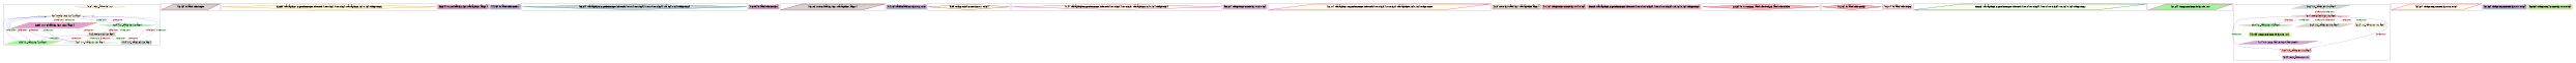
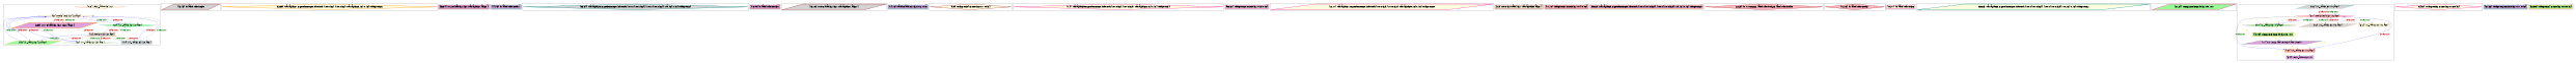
  digraph {
    node [color=brown fillcolor=lightyellow shape=folder style=filled fontsize=20 penwidth=3.0]
    edge [color=blue fontcolor=firebrick3 penwidth=1.0 style=solid]
    n1 [label="[27/28]  %inc37 = add nsw i32 %18, 1" shape=diamond fontsize="" penwidth=""]
    n2 [label="[9/30]  store i32 %inc37, i32* %j20, align 4" shape=diamond fontsize="" penwidth=""]
    n3 [color=teal fillcolor=palegreen label="[26/29]  %18 = load i32, i32* %j20, align 4" shape=diamond fontsize="" penwidth=""]
    n4 [color=darkorange fillcolor=lightgrey label="[7/38]  store i32 0, i32* %j20, align 4" fontsize="" penwidth=""]
    n5 [color=darkorange fillcolor=palegreen label="[20/25]  %9 = load i32, i32* %j20, align 4" shape=parallelogram fontsize="" penwidth=""]
    n6 [color=teal fillcolor=lightgrey label="[10/19]  %14 = load i32, i32* %j20, align 4" fontsize="" penwidth=""]
    n7 [color=teal label="[8/37]  %11 = load i32, i32* %j20, align 4" shape=diamond fontsize="" penwidth=""]
    n8 [color=darkorange fillcolor=plum label="[6/39]  %17 = load i32, i32* %j20, align 4" shape=parallelogram]
    n9 [fillcolor=lightgrey label="[42/43]  br label %for.inc39" shape=parallelogram]
    n10 [color=darkorange label="[32/35]  %arrayidx27 = getelementptr inbounds [100 x i32], [100 x i32]* %arrayidx25, i64 0, i64 %idxprom26" shape=diamond]
    n11 [fillcolor=plum label="[33/34]  %12 = load i32, i32* %arrayidx27, align 4"]
    n12 [color=teal fillcolor=plum label="[44/45]  br label %for.cond17"]
    n13 [color=teal fillcolor=lightgrey label="[53/54]  %arrayidx25 = getelementptr inbounds [100 x [100 x i32]], [100 x [100 x i32]]* %a, i64 0, i64 %idxprom24" shape=diamond]
    n14 [fillcolor=plum label="[78/79]  br label %for.cond21"]
    n15 [fillcolor=lightgrey label="[13/16]  %15 = load i32, i32* %arrayidx31, align 4" shape=parallelogram]
    n16 [color=teal fillcolor=plum label="[14/15]  %add = add nsw i32 %12, %15"]
    n17 [label="[0/5]  %idxprom34 = sext i32 %17 to i64" shape=diamond]
    n18 [color=deeppink label="[1/4]  %arrayidx35 = getelementptr inbounds [100 x i32], [100 x i32]* %arrayidx33, i64 0, i64 %idxprom34" shape=diamond]
    n19 [color=deeppink fillcolor=lightgrey label="[58/61]  %idxprom28 = sext i32 %13 to i64"]
    n20 [color=deeppink label="[12/17]  %arrayidx31 = getelementptr inbounds [100 x i32], [100 x i32]* %arrayidx29, i64 0, i64 %idxprom30" shape=parallelogram]
    n21 [label="[2/3]  store i32 %add, i32* %arrayidx35, align 4"]
    n22 [fillcolor=lightpink label="[11/18]  %idxprom30 = sext i32 %14 to i64"]
    n23 [color=darkorange fillcolor=plum label="[59/60]  %arrayidx29 = getelementptr inbounds [100 x [100 x i32]], [100 x [100 x i32]]* %b, i64 0, i64 %idxprom28"]
    n24 [fillcolor=lightpink label="[22/23]  br i1 %cmp22, label %for.body23, label %for.end38" shape=diamond]
    n25 [fillcolor=lightpink label="[72/73]  br label %for.cond21" shape=diamond]
    n26 [color=deeppink label="[76/77]  br label %for.inc36"]
    n27 [color=teal label="[65/66]  %arrayidx33 = getelementptr inbounds [100 x [100 x i32]], [100 x [100 x i32]]* %c, i64 0, i64 %idxprom32" shape=parallelogram]
    n28 [color=deeppink fillcolor=palegreen label="[21/24]  %cmp22 = icmp slt i32 %9, 100" shape=parallelogram]
    n29 [color=teal fillcolor=lightgrey label="[51/56]  %10 = load i32, i32* %i16, align 4" shape=parallelogram fontsize="" penwidth=""]
    n30 [color=deeppink fillcolor=lightpink label="[46/71]  store i32 %inc40, i32* %i16, align 4" shape=diamond fontsize="" penwidth=""]
    n31 [color=darkorange fillcolor=lightgrey label="[57/62]  %13 = load i32, i32* %i16, align 4" shape=parallelogram fontsize="" penwidth=""]
    n32 [color=darkorange fillcolor=lightpink label="[47/50]  %19 = load i32, i32* %i16, align 4" fontsize="" penwidth=""]
    n33 [color=teal fillcolor=plum label="[48/49]  %inc40 = add nsw i32 %19, 1" fontsize="" penwidth=""]
    n34 [color=darkorange fillcolor=palegreen label="[40/75]  %cmp18 = icmp slt i32 %8, 100"]
    n35 [color=teal fillcolor=plum label="[41/74]  br i1 %cmp18, label %for.body19, label %for.end41" shape=parallelogram fontsize="" penwidth=""]
    n36 [color=deeppink fillcolor=palegreen label="[69/70]  %8 = load i32, i32* %i16, align 4" shape=diamond fontsize="" penwidth=""]
    n37 [label="[63/68]  %16 = load i32, i32* %i16, align 4" fontsize="" penwidth=""]
-   n38 [color=deeppink label="[64/67]  %idxprom32 = sext i32 %16 to i64" shape=parallelogram]
+   n38 [color=deeppink label="[64/67]  %idxprom32 = sext i32 %16 to i64" shape=diamond]
    n39 [color=teal fillcolor=plum label="[31/36]  %idxprom26 = sext i32 %11 to i64"]
    n40 [color=darkorange fillcolor=palegreen label="[52/55]  %idxprom24 = sext i32 %10 to i64"]
    subgraph cluster_1 {
      n1
      n2
      n3
      n4
      n5
      n6
      n7
      n8
    }
    subgraph cluster_2 {
      n9
    }
    subgraph cluster_3 {
      n10
    }
    subgraph cluster_4 {
      n11
    }
    subgraph cluster_5 {
      n12
    }
    subgraph cluster_6 {
      n13
    }
    subgraph cluster_7 {
      n14
    }
    subgraph cluster_8 {
      n15
    }
    subgraph cluster_9 {
      n16
    }
    subgraph cluster_10 {
      n17
    }
    subgraph cluster_11 {
      n18
    }
    subgraph cluster_12 {
      n19
    }
    subgraph cluster_13 {
      n20
    }
    subgraph cluster_14 {
      n21
    }
    subgraph cluster_15 {
      n22
    }
    subgraph cluster_16 {
      n23
    }
    subgraph cluster_17 {
      n24
    }
    subgraph cluster_18 {
      n25
    }
    subgraph cluster_19 {
      n26
    }
    subgraph cluster_20 {
      n27
    }
    subgraph cluster_21 {
      n28
    }
    subgraph cluster_22 {
      n29
      n30
      n31
      n32
      n33
      n34
      n35
      n36
      n37
    }
    subgraph cluster_23 {
      n38
    }
    subgraph cluster_24 {
      n39
    }
    subgraph cluster_25 {
      n40
    }
    n1 -> n2 [fontcolor=black penwidth=0.5]
    n2 -> n3 [fontcolor=forestgreen label="T|indep|Const"]
    n2 -> n5 [fontcolor=forestgreen label="T|indep|Const"]
    n2 -> n6 [color=gray40 fontcolor=forestgreen label="T|indep|Const"]
    n2 -> n7 [fontcolor=forestgreen label="T|indep|Const"]
    n2 -> n8 [color=darkorange fontcolor=forestgreen label="T|indep|Const"]
    n3 -> n1 [color=darkorange fontcolor=black penwidth=0.5]
    n3 -> n2 [label="A|indep|Const"]
    n3 -> n4 [color=gray40 label="A|indep|Const"]
    n4 -> n3 [color=gray40 fontcolor=forestgreen label="T|indep|Const"]
    n4 -> n5 [fontcolor=forestgreen label="T|indep|Const"]
    n4 -> n6 [color=gray40 fontcolor=forestgreen label="T|indep|Const"]
    n4 -> n7 [color=darkorange fontcolor=forestgreen label="T|indep|Const"]
    n5 -> n2 [label="A|indep|Const"]
    n5 -> n4 [color=darkorange label="A|indep|Const"]
    n6 -> n2 [label="A|indep|Const"]
    n6 -> n4 [color=darkorange label="A|indep|Const"]
    n7 -> n2 [label="A|indep|Const"]
    n7 -> n4 [color=gray40 label="A|indep|Const"]
    n8 -> n2 [color=gray40 label="A|indep|Const"]
    n8 -> n4 [color=darkorange label="A|indep|Const"]
    n29 -> n30 [color=darkorange label="A|indep|Const"]
    n30 -> n29 [color=gray40 fontcolor=forestgreen label="T|indep|Const"]
    n30 -> n31 [color=darkorange fontcolor=forestgreen label="T|indep|Const"]
    n30 -> n32 [fontcolor=forestgreen label="T|indep|Const"]
    n30 -> n36 [fontcolor=forestgreen label="T|indep|Const"]
    n30 -> n37 [color=darkorange fontcolor=forestgreen label="T|indep|Const"]
    n31 -> n30 [color=gray40 label="A|indep|Const"]
    n32 -> n30 [label="A|indep|Const"]
    n32 -> n33 [color=darkorange fontcolor=black penwidth=0.5]
    n33 -> n30 [color=gray40 fontcolor=black penwidth=0.5]
    n34 -> n35 [fontcolor=black penwidth=0.5]
    n35 -> n30 [color=gold fontcolor=gold label=C]
    n35 -> n32 [color=gold fontcolor=gold label=C]
    n35 -> n33 [color=gold fontcolor=gold label=C]
    n35 -> n34 [color=gold fontcolor=gold label=C]
    n35 -> n35 [color=gold fontcolor=gold label=C]
    n35 -> n36 [color=gold fontcolor=gold label=C]
    n36 -> n30 [color=darkorange label="A|indep|Const"]
    n36 -> n34 [color=darkorange fontcolor=black penwidth=0.5]
    n37 -> n30 [color=gray40 label="A|indep|Const"]
  }
